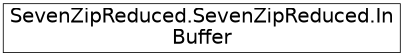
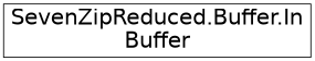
  digraph {
    rankdir=LR
-   n1 [color=black fillcolor=white fontname=Helvetica fontsize=24 height=0.2 label="SevenZipReduced.SevenZipReduced.In\lBuffer" shape=record style=filled width=0.4]
+   n1 [color=black fillcolor=white fontname=Helvetica fontsize=24 height=0.2 label="SevenZipReduced.Buffer.In\lBuffer" shape=record style=filled width=0.4]
  }
